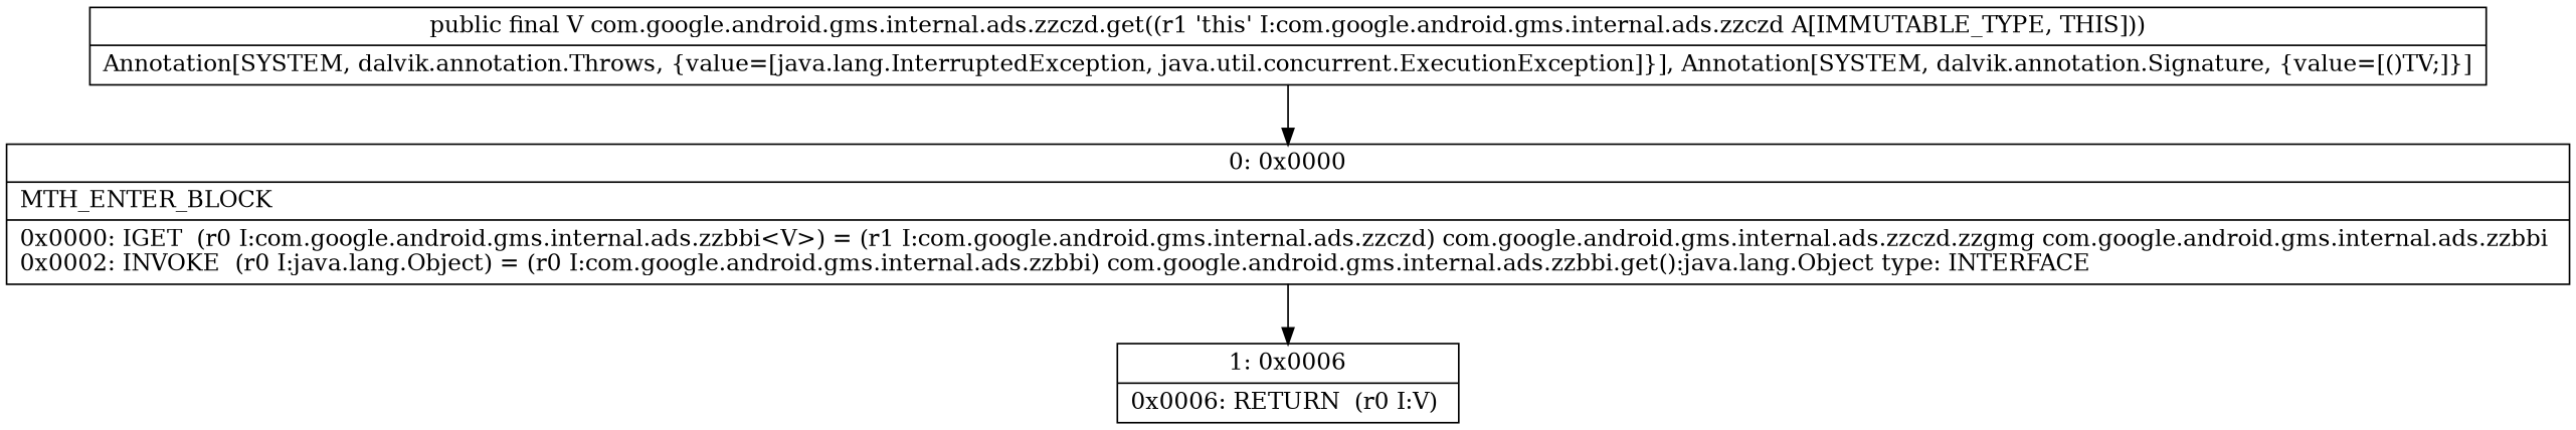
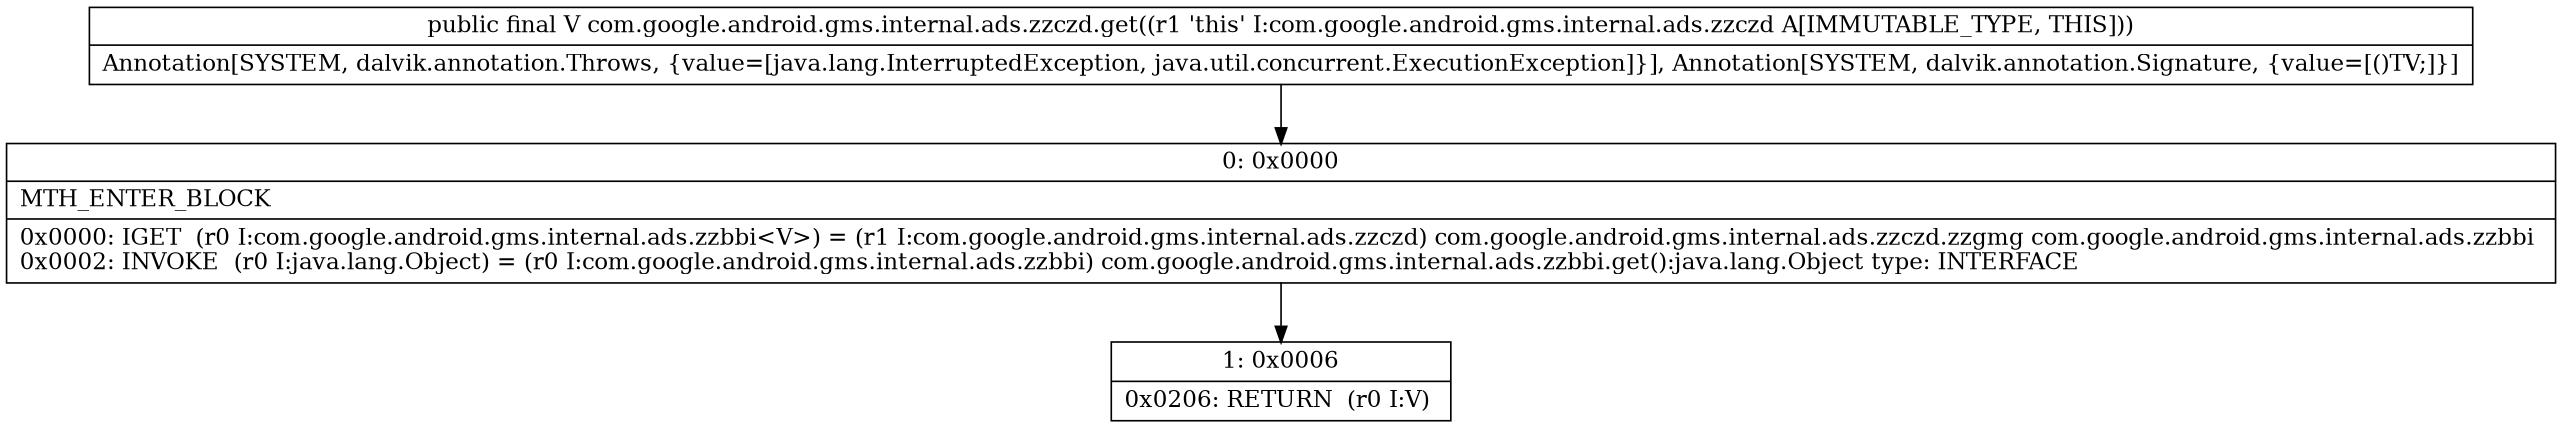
  digraph {
    node [shape=record]
    n1 [label="{0\:\ 0x0000|MTH_ENTER_BLOCK\l|0x0000: IGET  (r0 I:com.google.android.gms.internal.ads.zzbbi\<V\>) = (r1 I:com.google.android.gms.internal.ads.zzczd) com.google.android.gms.internal.ads.zzczd.zzgmg com.google.android.gms.internal.ads.zzbbi \l0x0002: INVOKE  (r0 I:java.lang.Object) = (r0 I:com.google.android.gms.internal.ads.zzbbi) com.google.android.gms.internal.ads.zzbbi.get():java.lang.Object type: INTERFACE \l}"]
-   n2 [label="{1\:\ 0x0006|0x0006: RETURN  (r0 I:V) \l}"]
+   n2 [label="{1\:\ 0x0006|0x0206: RETURN  (r0 I:V) \l}"]
    n3 [label="{public final V com.google.android.gms.internal.ads.zzczd.get((r1 'this' I:com.google.android.gms.internal.ads.zzczd A[IMMUTABLE_TYPE, THIS]))  | Annotation[SYSTEM, dalvik.annotation.Throws, \{value=[java.lang.InterruptedException, java.util.concurrent.ExecutionException]\}], Annotation[SYSTEM, dalvik.annotation.Signature, \{value=[()TV;]\}]\l}"]
    n1 -> n2
    n3 -> n1
  }
